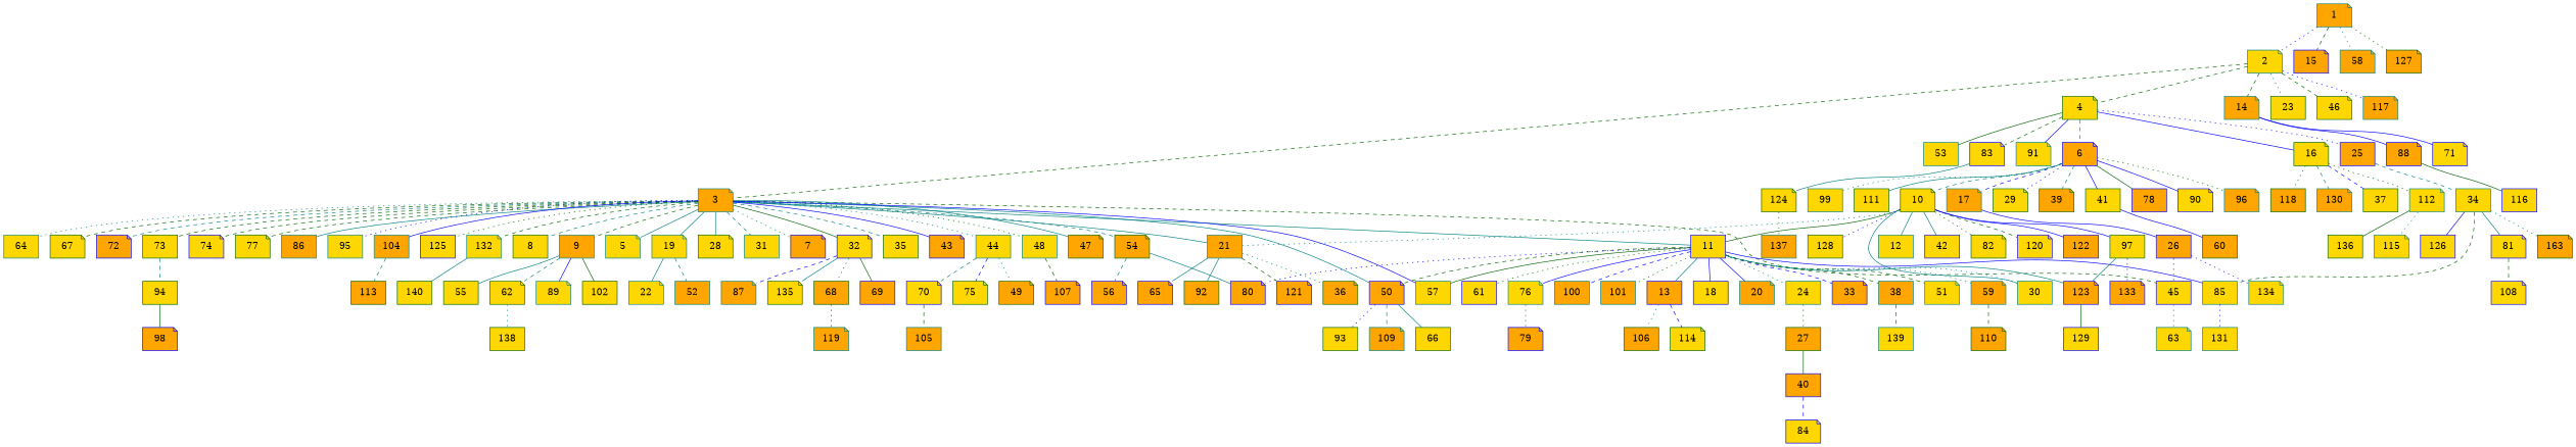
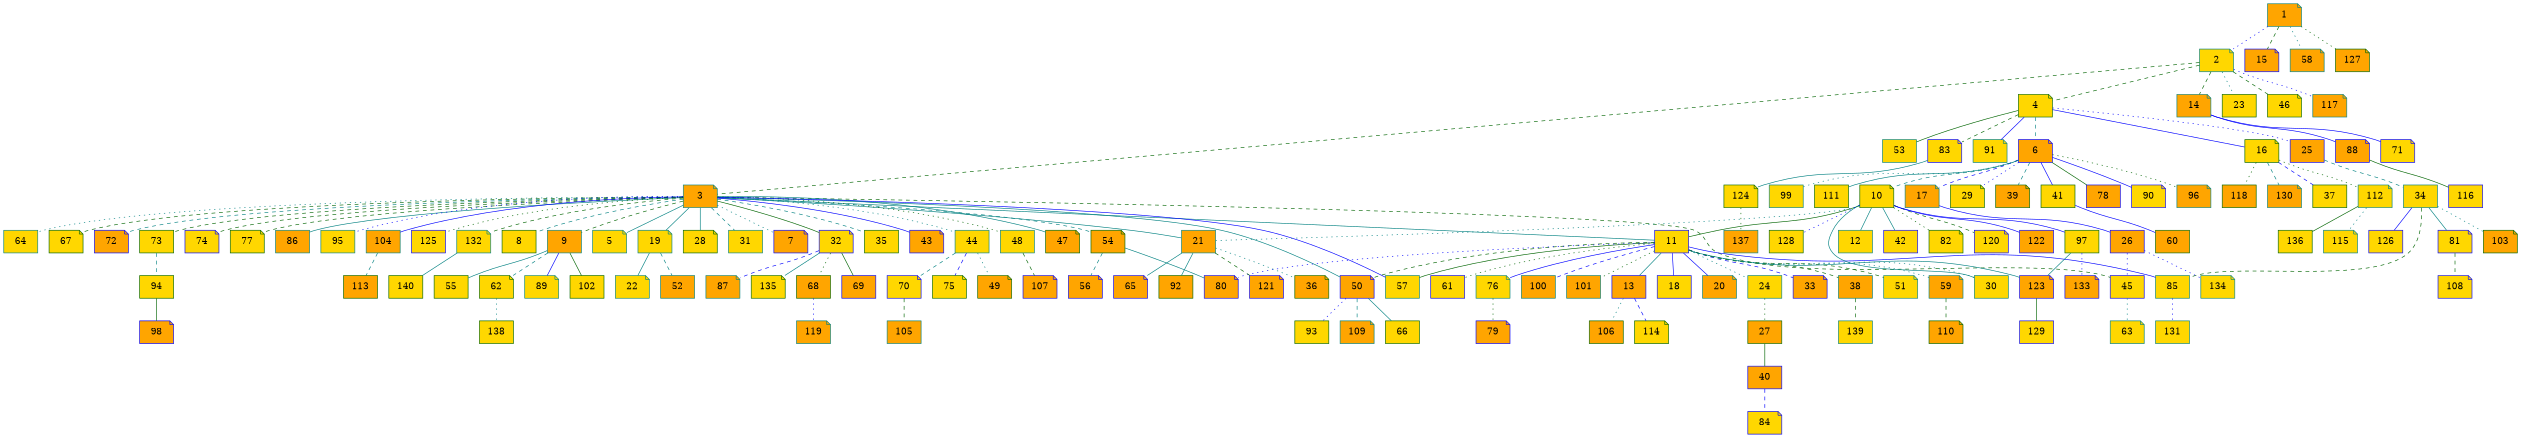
  graph {
    node [color=teal fillcolor=gold shape=note style=filled]
    edge [color=teal style=solid]
    1 [fillcolor=orange]
    2
    15 [color=blue fillcolor=orange]
    58 [fillcolor=orange]
    127 [color=darkgreen fillcolor=orange]
    3 [fillcolor=orange]
    4 [color=darkgreen]
    14 [fillcolor=orange]
    23 [color=darkgreen shape=box]
    46 [color=darkgreen]
    117 [fillcolor=orange]
    5
    7 [color=blue fillcolor=orange]
    8 [color=darkgreen shape=box]
    9 [fillcolor=orange shape=box]
    11 [color=blue shape=box]
    19
    21 [fillcolor=orange shape=box]
    28 [color=darkgreen]
    31 [shape=box]
    32 [color=blue]
    35 [color=darkgreen shape=box]
    43 [color=blue fillcolor=orange]
    44 [shape=box]
    45 [color=blue shape=box]
    47 [color=darkgreen fillcolor=orange]
    48 [shape=box]
    50 [color=blue fillcolor=orange]
    54 [color=darkgreen fillcolor=orange]
    57 [shape=box]
    64 [shape=box]
    67 [color=darkgreen]
    72 [color=blue fillcolor=orange]
    73 [color=darkgreen shape=box]
    74 [color=blue]
    77 [color=darkgreen]
    86 [fillcolor=orange shape=box]
    95 [shape=box]
    104 [fillcolor=orange shape=box]
    125 [color=blue shape=box]
    132
    6 [color=blue fillcolor=orange]
    16 [color=darkgreen]
    25 [color=blue fillcolor=orange shape=box]
    53 [shape=box]
    83 [color=blue]
    91
    71 [color=blue]
    88 [color=blue fillcolor=orange]
    55 [color=darkgreen shape=box]
    62 [color=darkgreen]
    89
    102 [color=darkgreen shape=box]
    30 [shape=box]
    13 [color=blue fillcolor=orange shape=box]
    18 [color=blue shape=box]
    20 [fillcolor=orange]
    24 [shape=box]
    33 [color=blue fillcolor=orange]
    38 [fillcolor=orange shape=box]
    51
    59 [fillcolor=orange]
    61 [color=blue shape=box]
    76
    80 [color=blue fillcolor=orange]
    85 [shape=box]
    100 [fillcolor=orange shape=box]
    101 [fillcolor=orange shape=box]
    123 [color=blue fillcolor=orange]
    22
    52 [fillcolor=orange shape=box]
    36 [color=darkgreen fillcolor=orange]
    65 [color=blue fillcolor=orange]
    92 [color=darkgreen fillcolor=orange shape=box]
    121 [color=blue fillcolor=orange]
    68 [color=darkgreen fillcolor=orange shape=box]
    69 [color=blue fillcolor=orange shape=box]
    87 [fillcolor=orange]
    135 [color=darkgreen]
    49 [color=darkgreen fillcolor=orange]
    70 [color=blue]
    75 [color=darkgreen]
    63
    107 [color=blue fillcolor=orange]
    66 [color=darkgreen shape=box]
    93 [color=darkgreen shape=box]
    109 [fillcolor=orange]
    56 [color=blue fillcolor=orange]
    94 [color=darkgreen shape=box]
    113 [color=darkgreen fillcolor=orange shape=box]
    140 [color=darkgreen shape=box]
    10 [color=darkgreen]
    17 [fillcolor=orange]
    29 [color=darkgreen]
    39 [color=darkgreen fillcolor=orange]
    41 [color=darkgreen shape=box]
    78 [color=blue fillcolor=orange shape=box]
    90 [color=blue]
    96 [fillcolor=orange]
    99 [shape=box]
    111 [color=darkgreen shape=box]
    37 [color=darkgreen shape=box]
    112
    118 [color=darkgreen fillcolor=orange shape=box]
    130 [fillcolor=orange]
    34 [shape=box]
    124 [color=darkgreen]
    12 [shape=box]
    42 [color=blue shape=box]
    82 [color=darkgreen]
    97 [color=darkgreen shape=box]
    120 [color=blue]
    122 [color=blue fillcolor=orange shape=box]
    128 [color=darkgreen shape=box]
    26 [color=blue fillcolor=orange shape=box]
    60 [color=darkgreen fillcolor=orange shape=box]
    138 [color=darkgreen shape=box]
    133 [color=blue fillcolor=orange]
    106 [color=darkgreen fillcolor=orange shape=box]
    114 [color=darkgreen]
    27 [color=darkgreen fillcolor=orange shape=box]
    139 [shape=box]
    110 [color=darkgreen fillcolor=orange]
    79 [color=blue fillcolor=orange]
    131 [shape=box]
    129 [color=blue shape=box]
    116 [color=blue shape=box]
    115
    136 [color=darkgreen shape=box]
    134
    40 [color=blue fillcolor=orange shape=box]
    81 [color=blue]
-   103 [color=darkgreen fillcolor=orange label=163]
+   103 [color=darkgreen fillcolor=orange]
    126 [color=blue shape=box]
    84 [color=blue]
    119 [fillcolor=orange]
    108 [color=blue]
    105 [fillcolor=orange shape=box]
    98 [color=blue fillcolor=orange]
    137 [fillcolor=orange shape=box]
    1 -- 2 [color=blue style=dotted]
    1 -- 15 [color=darkgreen style=dashed]
    1 -- 58 [style=dotted]
    1 -- 127 [color=darkgreen style=dotted]
    2 -- 3 [color=darkgreen style=dashed]
    2 -- 4 [color=darkgreen style=dashed]
    2 -- 14 [color=darkgreen style=dashed]
    2 -- 23 [style=dotted]
    2 -- 46 [color=darkgreen style=dashed]
    2 -- 117 [color=blue style=dotted]
    3 -- 5
    3 -- 7 [style=dotted]
    3 -- 8 [style=dashed]
    3 -- 9 [color=darkgreen style=dashed]
    3 -- 11
    3 -- 19
    3 -- 21
    3 -- 28
    3 -- 31 [style=dashed]
    3 -- 32 [color=darkgreen]
    3 -- 35 [style=dashed]
    3 -- 43 [color=blue]
    3 -- 44 [style=dotted]
    3 -- 45 [color=darkgreen style=dashed]
    3 -- 47
    3 -- 48 [color=darkgreen style=dotted]
    3 -- 50
    3 -- 54 [style=dashed]
    3 -- 57 [color=blue]
    3 -- 64 [style=dotted]
    3 -- 67 [color=darkgreen style=dashed]
    3 -- 72 [style=dashed]
    3 -- 73 [color=darkgreen style=dashed]
    3 -- 74 [color=darkgreen style=dashed]
    3 -- 77 [color=darkgreen style=dashed]
    3 -- 86
    3 -- 95 [color=blue style=dotted]
    3 -- 104 [color=blue]
    3 -- 125 [color=darkgreen style=dotted]
    3 -- 132 [color=darkgreen style=dashed]
    4 -- 6 [style=dashed]
    4 -- 16 [color=blue]
    4 -- 25 [color=blue style=dotted]
    4 -- 53 [color=darkgreen]
    4 -- 83 [color=darkgreen style=dashed]
    4 -- 91 [color=blue]
    14 -- 71 [color=blue]
    14 -- 88 [color=blue]
    9 -- 55
    9 -- 62 [style=dashed]
    9 -- 89 [color=blue]
    9 -- 102 [color=darkgreen]
    11 -- 50 [color=darkgreen style=dashed]
    11 -- 57 [color=darkgreen]
    11 -- 30 [style=dotted]
    11 -- 13
    11 -- 18 [color=blue]
    11 -- 20 [color=blue]
    11 -- 24 [style=dotted]
    11 -- 33 [color=blue style=dashed]
    11 -- 38 [color=darkgreen style=dashed]
    11 -- 51 [color=darkgreen style=dashed]
    11 -- 59 [style=dotted]
    11 -- 61 [color=darkgreen style=dotted]
    11 -- 76 [color=blue]
    11 -- 80 [color=blue style=dotted]
    11 -- 85 [color=blue]
    11 -- 100 [color=blue style=dashed]
    11 -- 101 [color=darkgreen style=dotted]
    11 -- 123
    19 -- 22
    19 -- 52 [style=dashed]
    21 -- 36 [style=dotted]
    21 -- 65
    21 -- 92
    21 -- 121 [color=darkgreen style=dashed]
    32 -- 68 [color=darkgreen style=dotted]
    32 -- 69 [color=darkgreen]
    32 -- 87 [color=blue style=dashed]
    32 -- 135
    44 -- 49 [style=dotted]
    44 -- 70 [style=dashed]
    44 -- 75 [color=blue style=dashed]
    45 -- 63 [style=dotted]
    48 -- 107 [color=darkgreen style=dashed]
    50 -- 66
    50 -- 93 [color=blue style=dotted]
    50 -- 109 [style=dashed]
    54 -- 80
    54 -- 56 [style=dashed]
    73 -- 94 [style=dashed]
    104 -- 113 [style=dashed]
    132 -- 140
    6 -- 10 [style=dashed]
    6 -- 17 [color=blue style=dashed]
    6 -- 29 [color=blue style=dotted]
    6 -- 39 [style=dashed]
    6 -- 41 [color=blue]
    6 -- 78 [color=darkgreen]
    6 -- 90 [color=blue]
    6 -- 96 [color=darkgreen style=dotted]
    6 -- 99 [style=dotted]
    6 -- 111
    16 -- 37 [color=blue style=dashed]
    16 -- 112 [color=darkgreen style=dotted]
    16 -- 118 [color=darkgreen style=dotted]
    16 -- 130 [style=dashed]
    25 -- 34 [style=dashed]
    83 -- 124
    88 -- 116 [color=darkgreen]
    62 -- 138 [style=dotted]
    13 -- 106 [style=dotted]
    13 -- 114 [color=blue style=dashed]
    24 -- 27 [color=darkgreen style=dotted]
    38 -- 139 [color=darkgreen style=dashed]
    59 -- 110 [color=darkgreen style=dashed]
    76 -- 79 [color=darkgreen style=dotted]
    85 -- 131 [color=blue style=dotted]
    123 -- 129 [color=darkgreen]
    68 -- 119 [color=blue style=dotted]
    70 -- 105 [color=darkgreen style=dashed]
    94 -- 98 [color=darkgreen]
    10 -- 11 [color=darkgreen]
    10 -- 21 [style=dotted]
    10 -- 30
    10 -- 12
    10 -- 42
    10 -- 82 [color=darkgreen style=dotted]
    10 -- 97 [color=blue]
    10 -- 120 [color=darkgreen style=dashed]
    10 -- 122 [color=blue]
    10 -- 128 [color=blue style=dotted]
    17 -- 26 [color=blue]
    41 -- 60 [color=blue]
    112 -- 115 [style=dotted]
    112 -- 136 [color=darkgreen]
    34 -- 85 [color=darkgreen style=dashed]
    34 -- 81
    34 -- 103 [style=dotted]
    34 -- 126 [color=blue]
    124 -- 137 [color=darkgreen style=dotted]
    97 -- 123
    97 -- 133 [color=blue style=dotted]
    26 -- 45 [color=blue style=dotted]
    26 -- 134 [color=blue style=dotted]
    27 -- 40 [color=darkgreen]
    40 -- 84 [color=blue style=dashed]
    81 -- 108 [color=darkgreen style=dashed]
  }
